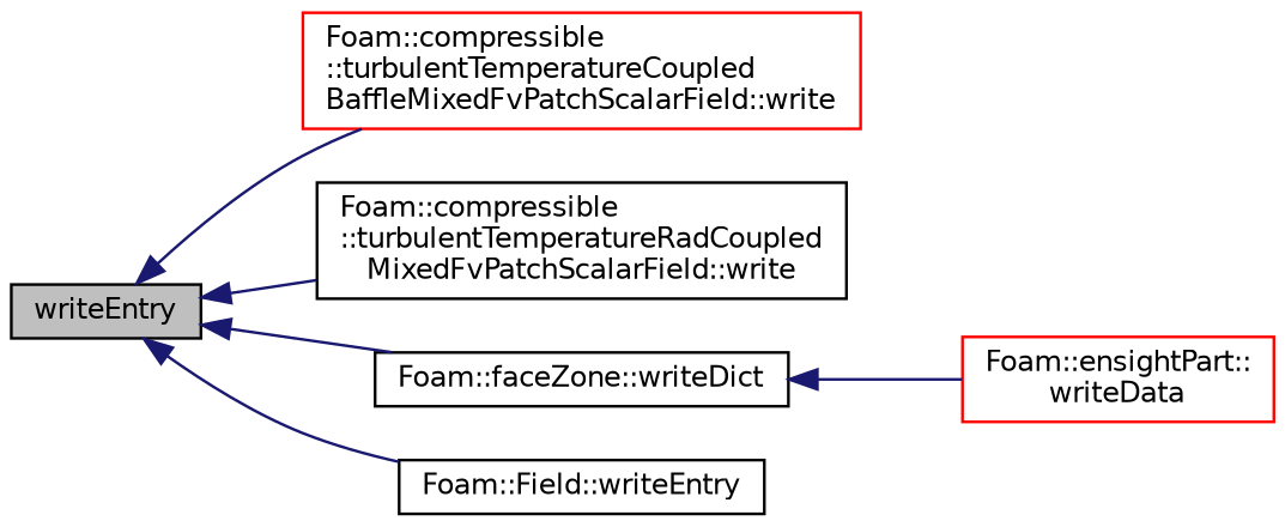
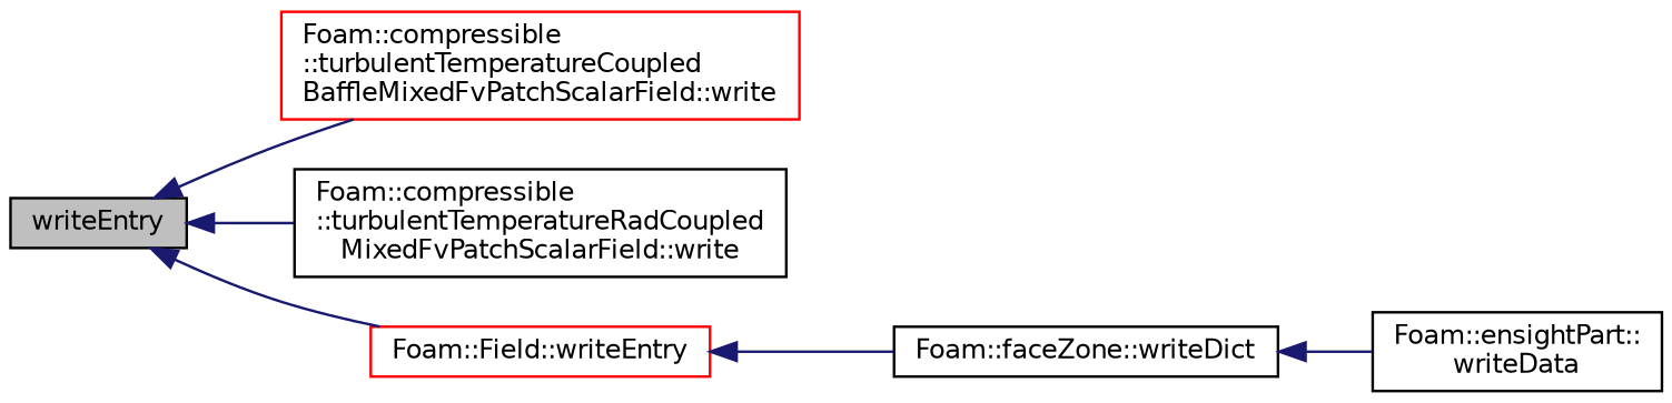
  digraph {
    rankdir=LR
    node [color=black fontname=Helvetica fontsize=10 shape=record]
    edge [color=midnightblue dir=back fontname=Helvetica fontsize=10 labelfontname=Helvetica labelfontsize=10 style=solid]
    n1 [fillcolor=grey75 fontcolor=black height=0.2 label=writeEntry style=filled width=0.4]
    n2 [color=red height=0.2 label="Foam::compressible\l::turbulentTemperatureCoupled\lBaffleMixedFvPatchScalarField::write" width=0.4]
    n3 [height=0.2 label="Foam::compressible\l::turbulentTemperatureRadCoupled\lMixedFvPatchScalarField::write" width=0.4]
    n4 [height=0.2 label="Foam::faceZone::writeDict" width=0.4]
-   n5 [height=0.2 label="Foam::Field::writeEntry" width=0.4]
-   n6 [color=red height=0.2 label="Foam::ensightPart::\lwriteData" width=0.4]
+   n5 [color=red height=0.2 label="Foam::Field::writeEntry" width=0.4]
+   n6 [height=0.2 label="Foam::ensightPart::\lwriteData" width=0.4]
    n1 -> n2
    n1 -> n3
-   n1 -> n4
+   n5 -> n4
    n1 -> n5
    n4 -> n6
  }
